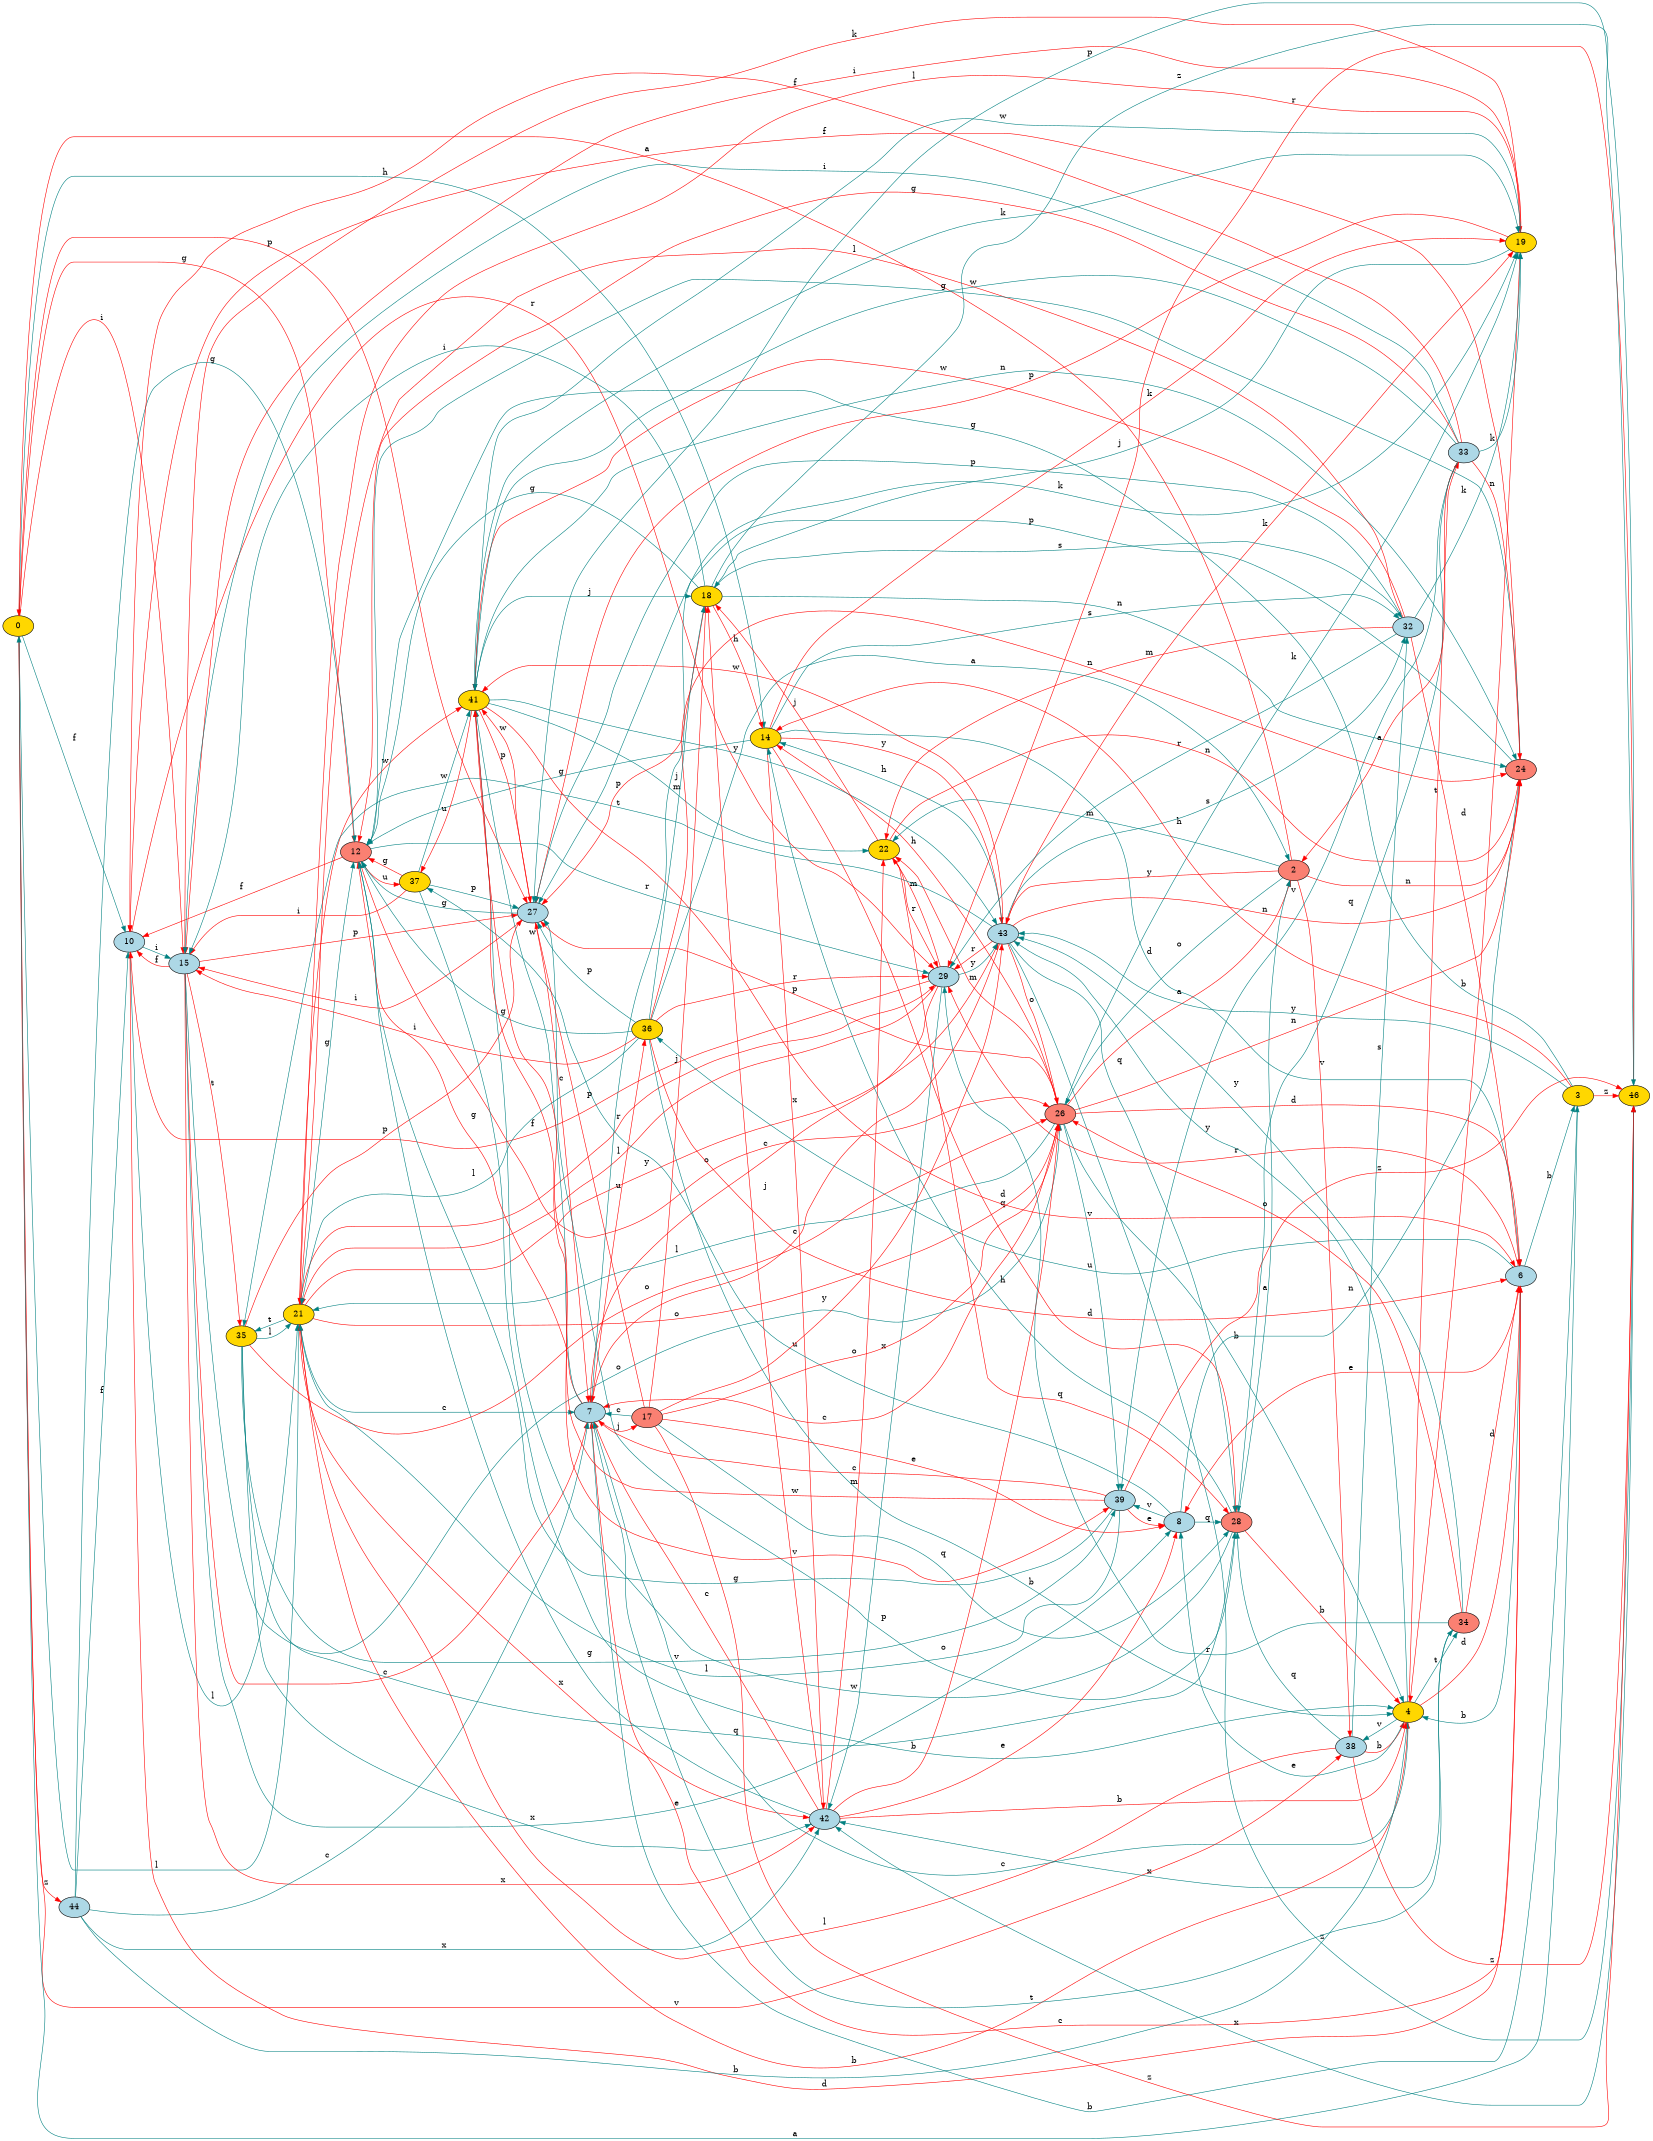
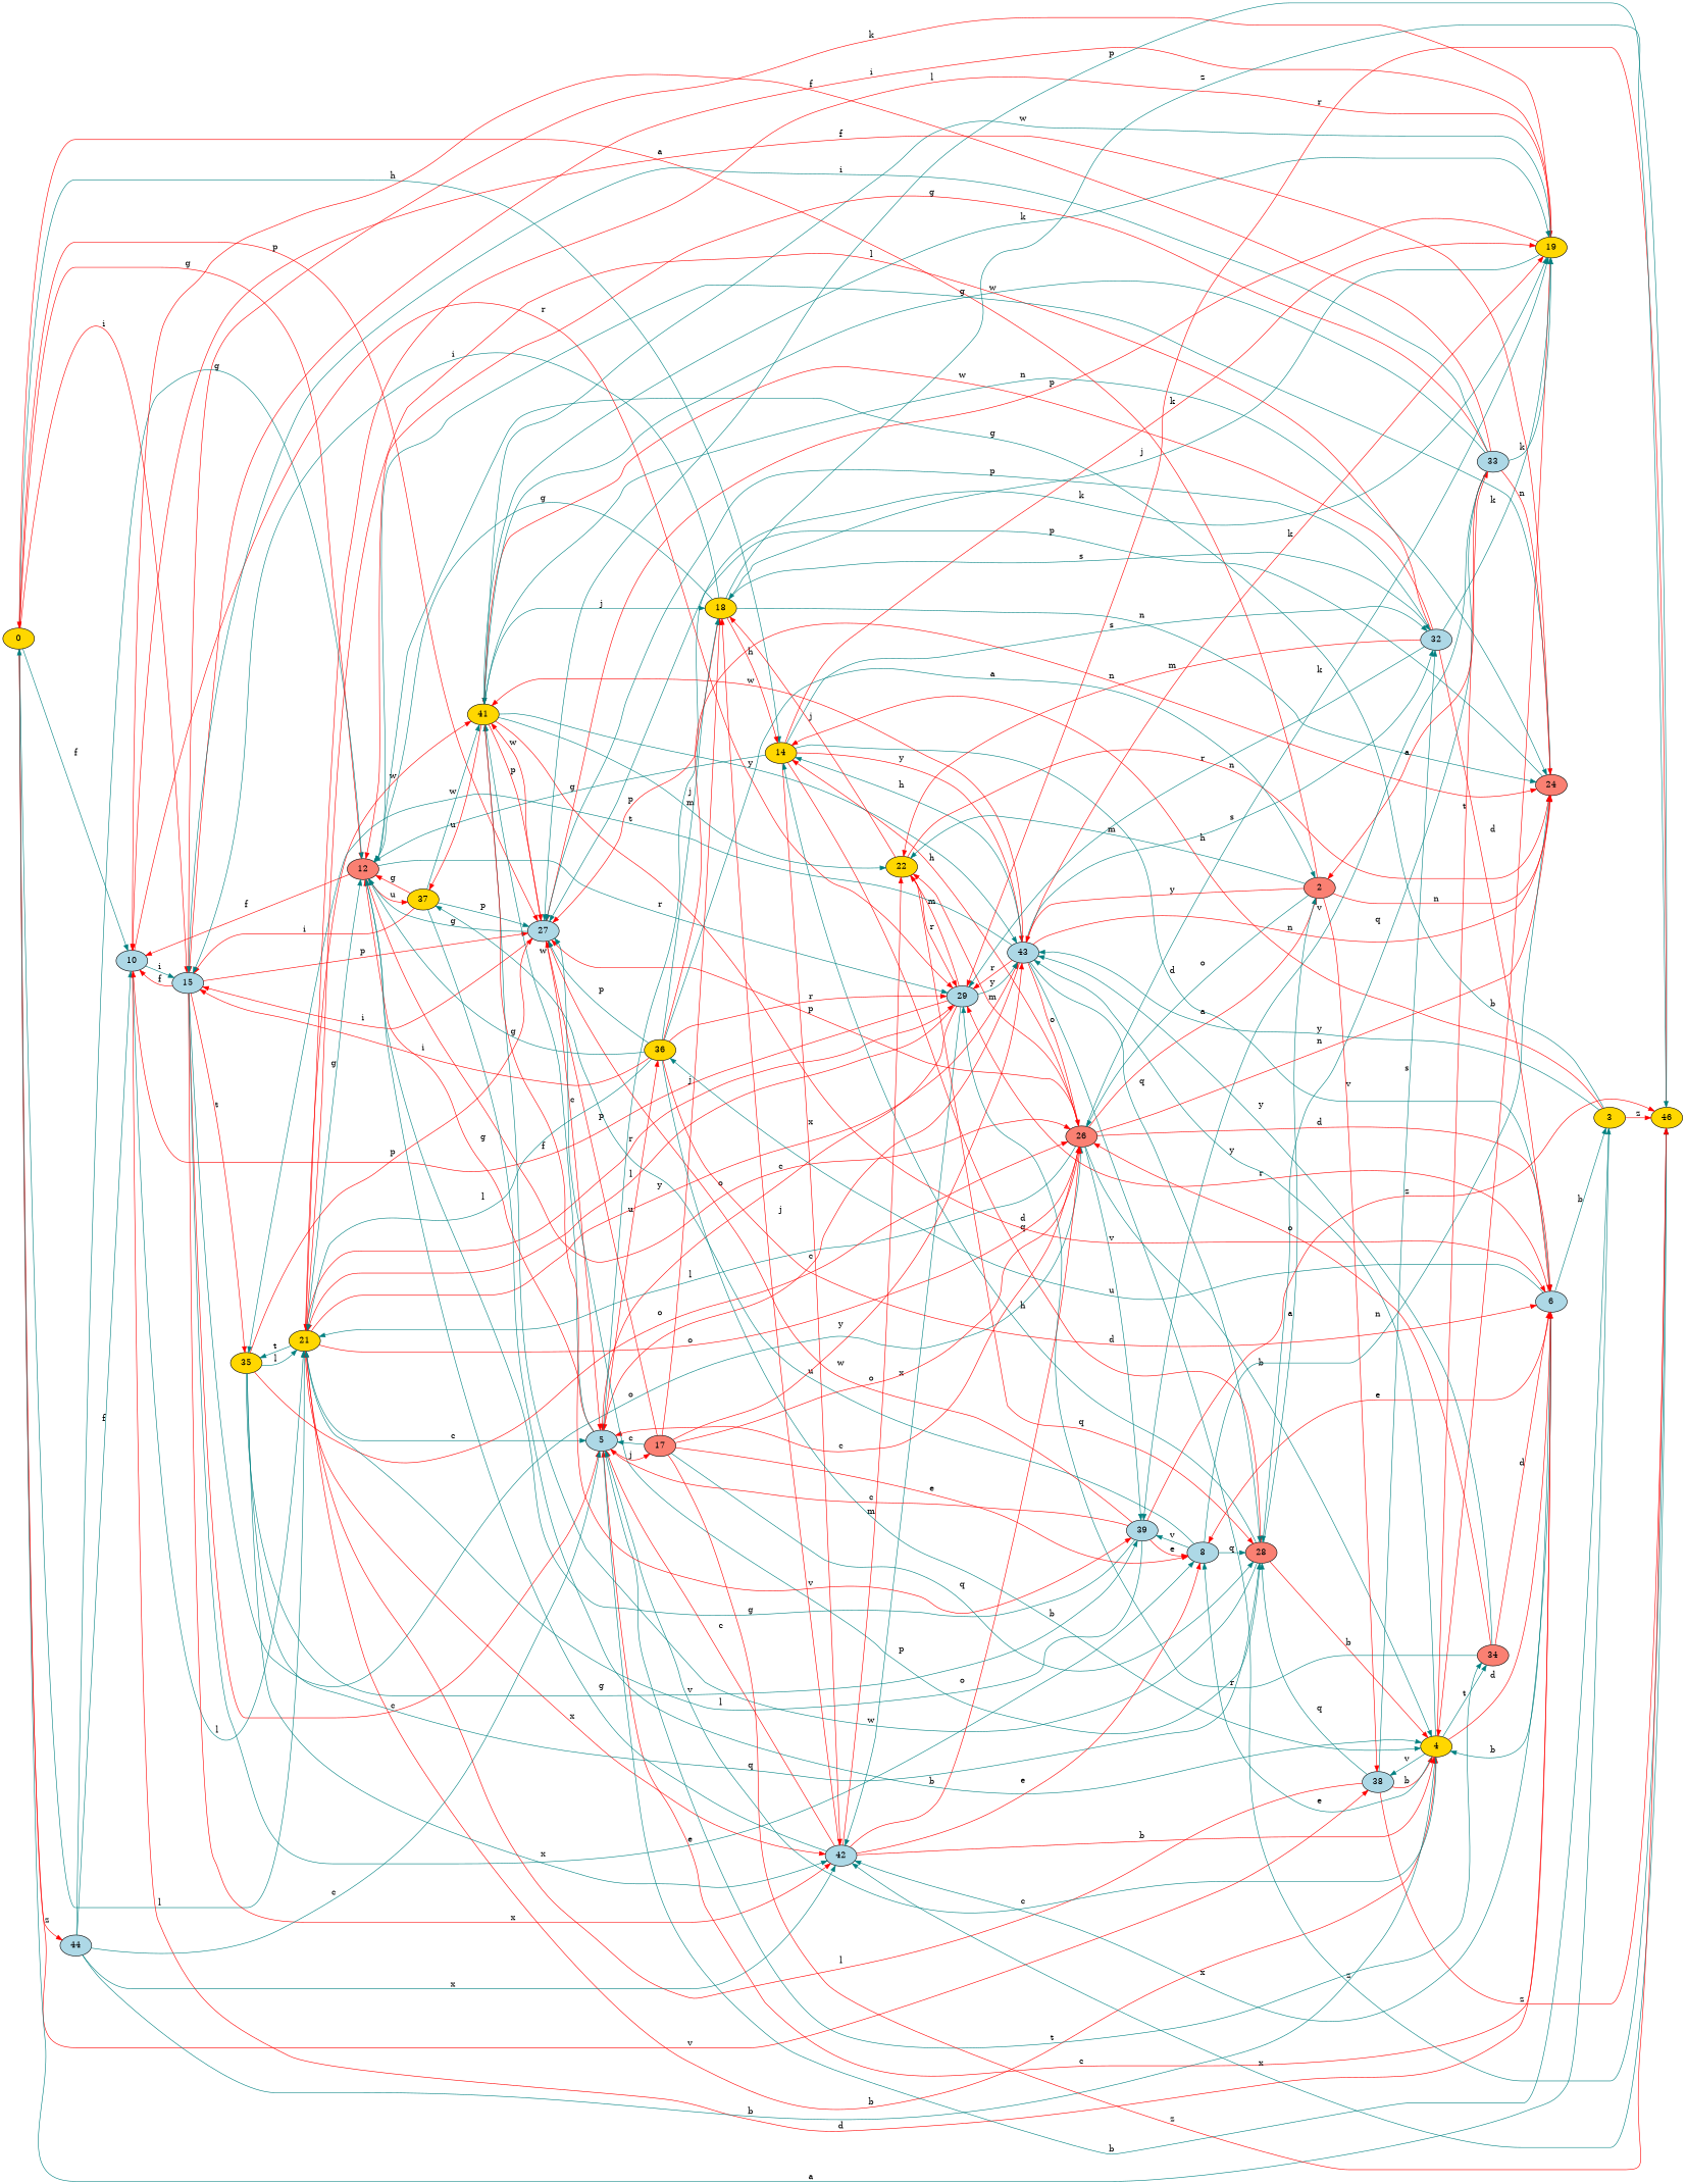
  strict digraph {
    rankdir=LR
    node [fillcolor=lightblue style=filled]
    edge [color=red]
    0 [fillcolor=gold]
    10
    12 [fillcolor=salmon]
    14 [fillcolor=gold]
    15
    21 [fillcolor=gold]
    27
    38
    44
    6
    29
    26 [fillcolor=salmon]
    37 [fillcolor=gold]
    43
    19 [fillcolor=gold]
    28 [fillcolor=salmon]
    32
    42
-   5 [label=7]
+   5
    8
    35 [fillcolor=gold]
    4 [fillcolor=gold]
    41 [fillcolor=gold]
    46 [fillcolor=gold]
    2 [fillcolor=salmon]
    22 [fillcolor=gold]
    24 [fillcolor=salmon]
    18 [fillcolor=gold]
    39
    3 [fillcolor=gold]
    33
    34 [fillcolor=salmon]
    17 [fillcolor=salmon]
    36 [fillcolor=gold]
    0 -> 10 [color=teal label=f]
    0 -> 12 [label=g]
    0 -> 14 [color=teal label=h]
    0 -> 15 [label=i]
    0 -> 21 [color=teal label=l]
    0 -> 27 [label=p]
    0 -> 38 [label=v]
    0 -> 44 [label=z]
    10 -> 15 [color=teal label=i]
    10 -> 21 [color=teal label=l]
    10 -> 6 [label=d]
    10 -> 29 [label=r]
    12 -> 10 [label=f]
    12 -> 29 [color=teal label=r]
    12 -> 26 [label=o]
    12 -> 37 [label=u]
    14 -> 12 [color=teal label=g]
    14 -> 6 [color=teal label=d]
    14 -> 43 [label=y]
    14 -> 19 [label=k]
    14 -> 28 [label=q]
    14 -> 32 [color=teal label=s]
    14 -> 42 [label=x]
    15 -> 10 [label=f]
    15 -> 27 [label=p]
    15 -> 26 [color=teal label=o]
    15 -> 19 [label=k]
    15 -> 42 [label=x]
    15 -> 5 [label=c]
    15 -> 8 [color=teal label=e]
    15 -> 35 [label=t]
    21 -> 12 [color=teal label=g]
    21 -> 29 [label=r]
    21 -> 26 [label=o]
    21 -> 43 [label=y]
    21 -> 42 [label=x]
    21 -> 5 [color=teal label=c]
    21 -> 35 [color=teal label=t]
    21 -> 4 [label=b]
    21 -> 41 [label=w]
    27 -> 12 [color=teal label=g]
    27 -> 15 [label=i]
    27 -> 5 [label=c]
    27 -> 41 [label=w]
    38 -> 21 [label=l]
    38 -> 28 [color=teal label=q]
    38 -> 32 [color=teal label=s]
    38 -> 4 [label=b]
    38 -> 46 [label=z]
    44 -> 10 [color=teal label=f]
    44 -> 12 [color=teal label=g]
    44 -> 42 [color=teal label=x]
    44 -> 5 [color=teal label=c]
    44 -> 4 [color=teal label=b]
    6 -> 29 [label=r]
    6 -> 5 [label=c]
    6 -> 8 [label=e]
    6 -> 4 [color=teal label=b]
    6 -> 3 [color=teal label=b]
    6 -> 36 [color=teal label=u]
    29 -> 10 [label=f]
    29 -> 21 [label=l]
    29 -> 43 [color=teal label=y]
    29 -> 42 [color=teal label=x]
    29 -> 5 [label=c]
    29 -> 22 [label=m]
    26 -> 14 [label=h]
    26 -> 21 [color=teal label=l]
    26 -> 27 [label=p]
    26 -> 6 [label=d]
    26 -> 19 [color=teal label=k]
    26 -> 5 [label=c]
    26 -> 4 [color=teal label=b]
    26 -> 2 [label=a]
    26 -> 22 [label=m]
    26 -> 24 [label=n]
    26 -> 39 [color=teal label=v]
    37 -> 12 [label=g]
    37 -> 15 [label=i]
    37 -> 27 [color=teal label=p]
    37 -> 4 [color=teal label=b]
    37 -> 41 [color=teal label=w]
    43 -> 14 [color=teal label=h]
    43 -> 29 [label=r]
    43 -> 26 [label=o]
    43 -> 19 [label=k]
    43 -> 28 [color=teal label=q]
    43 -> 32 [color=teal label=s]
    43 -> 5 [label=c]
    43 -> 35 [color=teal label=t]
    43 -> 41 [label=w]
    43 -> 46 [color=teal label=z]
    43 -> 24 [label=n]
    19 -> 15 [label=i]
    19 -> 21 [label=l]
    19 -> 27 [label=p]
    19 -> 4 [label=b]
    19 -> 41 [color=teal label=w]
    19 -> 18 [color=teal label=j]
    28 -> 14 [color=teal label=h]
    28 -> 27 [color=teal label=p]
    28 -> 4 [label=b]
    28 -> 41 [color=teal label=w]
    28 -> 2 [color=teal label=a]
    32 -> 21 [label=l]
    32 -> 27 [color=teal label=p]
    32 -> 6 [label=d]
    32 -> 29 [color=teal label=r]
    32 -> 19 [color=teal label=k]
    32 -> 41 [label=w]
    32 -> 22 [label=m]
    42 -> 12 [color=teal label=g]
    42 -> 26 [label=o]
    42 -> 5 [label=c]
    42 -> 8 [label=e]
    42 -> 4 [label=b]
    42 -> 22 [label=m]
    42 -> 18 [label=j]
    5 -> 12 [label=g]
    5 -> 19 [color=teal label=k]
    5 -> 41 [color=teal label=w]
    5 -> 3 [color=teal label=b]
    5 -> 34 [color=teal label=t]
    5 -> 17 [label=j]
    5 -> 36 [label=u]
    8 -> 37 [color=teal label=u]
    8 -> 28 [color=teal label=q]
    8 -> 24 [color=teal label=n]
    8 -> 39 [color=teal label=v]
    35 -> 21 [color=teal label=l]
    35 -> 27 [label=p]
    35 -> 26 [label=o]
    35 -> 28 [color=teal label=q]
    35 -> 42 [color=teal label=x]
    35 -> 39 [color=teal label=v]
    4 -> 38 [color=teal label=v]
    4 -> 6 [label=d]
    4 -> 43 [color=teal label=y]
    4 -> 5 [color=teal label=c]
    4 -> 8 [color=teal label=e]
    4 -> 33 [label=t]
    4 -> 34 [color=teal label=t]
    41 -> 27 [label=p]
    41 -> 6 [label=d]
    41 -> 37 [label=u]
    41 -> 43 [color=teal label=y]
    41 -> 19 [color=teal label=k]
    41 -> 22 [color=teal label=m]
    41 -> 24 [color=teal label=n]
    41 -> 18 [color=teal label=j]
    41 -> 39 [label=v]
    46 -> 27 [color=teal label=p]
    46 -> 29 [label=r]
    46 -> 42 [color=teal label=x]
    2 -> 0 [label=a]
    2 -> 38 [label=v]
    2 -> 26 [color=teal label=o]
    2 -> 43 [label=y]
    2 -> 22 [color=teal label=m]
    2 -> 24 [label=n]
    22 -> 29 [label=r]
    22 -> 28 [label=q]
    22 -> 24 [label=n]
    22 -> 18 [label=j]
    24 -> 10 [label=f]
    24 -> 12 [color=teal label=g]
    24 -> 27 [color=teal label=p]
    18 -> 12 [color=teal label=g]
    18 -> 14 [label=h]
    18 -> 15 [color=teal label=i]
    18 -> 27 [label=p]
    18 -> 32 [color=teal label=s]
    18 -> 46 [color=teal label=z]
    18 -> 24 [color=teal label=n]
    39 -> 12 [color=teal label=g]
    39 -> 21 [color=teal label=l]
    39 -> 5 [label=c]
    39 -> 8 [label=e]
-   39 -> 41 [label=w]
+   39 -> 27 [label=w]
    39 -> 46 [label=z]
    3 -> 0 [color=teal label=a]
    3 -> 12 [color=teal label=g]
    3 -> 14 [label=h]
    3 -> 43 [color=teal label=y]
    3 -> 46 [label=z]
    33 -> 10 [label=f]
    33 -> 12 [label=g]
    33 -> 15 [color=teal label=i]
    33 -> 19 [color=teal label=k]
    33 -> 28 [color=teal label=q]
    33 -> 41 [color=teal label=w]
    33 -> 2 [label=a]
    33 -> 24 [label=n]
    33 -> 39 [color=teal label=v]
    34 -> 6 [label=d]
    34 -> 29 [color=teal label=r]
    34 -> 26 [label=o]
    34 -> 43 [color=teal label=y]
-   34 -> 42 [color=teal label=x]
+   6 -> 42 [color=teal label=x]
    17 -> 27 [label=p]
    17 -> 26 [label=o]
    17 -> 43 [label=y]
    17 -> 28 [color=teal label=q]
    17 -> 5 [color=teal label=c]
    17 -> 8 [label=e]
    17 -> 46 [label=z]
    17 -> 18 [label=j]
    36 -> 12 [color=teal label=g]
    36 -> 15 [label=i]
    36 -> 21 [color=teal label=l]
    36 -> 27 [color=teal label=p]
    36 -> 6 [label=d]
    36 -> 29 [label=r]
    36 -> 4 [color=teal label=b]
    36 -> 2 [color=teal label=a]
    36 -> 24 [label=n]
    36 -> 18 [color=teal label=j]
  }
